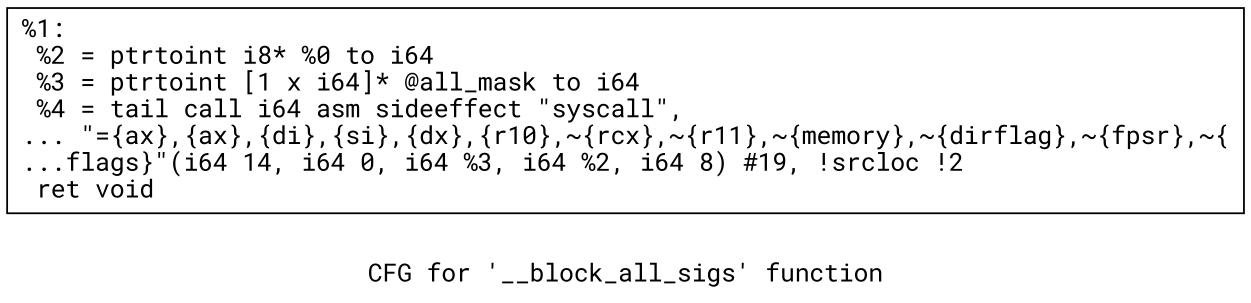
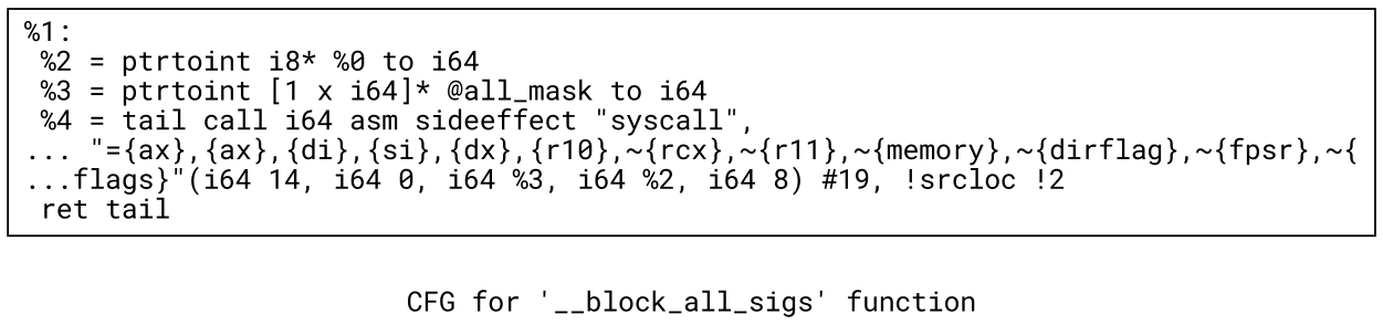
  digraph {
    label="CFG for '__block_all_sigs' function"
    fontname="Roboto Mono"
-   n1 [label="{%1:\l  %2 = ptrtoint i8* %0 to i64\l  %3 = ptrtoint [1 x i64]* @all_mask to i64\l  %4 = tail call i64 asm sideeffect \"syscall\",\l... \"=\{ax\},\{ax\},\{di\},\{si\},\{dx\},\{r10\},~\{rcx\},~\{r11\},~\{memory\},~\{dirflag\},~\{fpsr\},~\{\l...flags\}\"(i64 14, i64 0, i64 %3, i64 %2, i64 8) #19, !srcloc !2\l  ret void\l}" shape=record fontname="Roboto Mono"]
+   n1 [label="{%1:\l  %2 = ptrtoint i8* %0 to i64\l  %3 = ptrtoint [1 x i64]* @all_mask to i64\l  %4 = tail call i64 asm sideeffect \"syscall\",\l... \"=\{ax\},\{ax\},\{di\},\{si\},\{dx\},\{r10\},~\{rcx\},~\{r11\},~\{memory\},~\{dirflag\},~\{fpsr\},~\{\l...flags\}\"(i64 14, i64 0, i64 %3, i64 %2, i64 8) #19, !srcloc !2\l  ret tail\l}" shape=record fontname="Roboto Mono"]
  }
